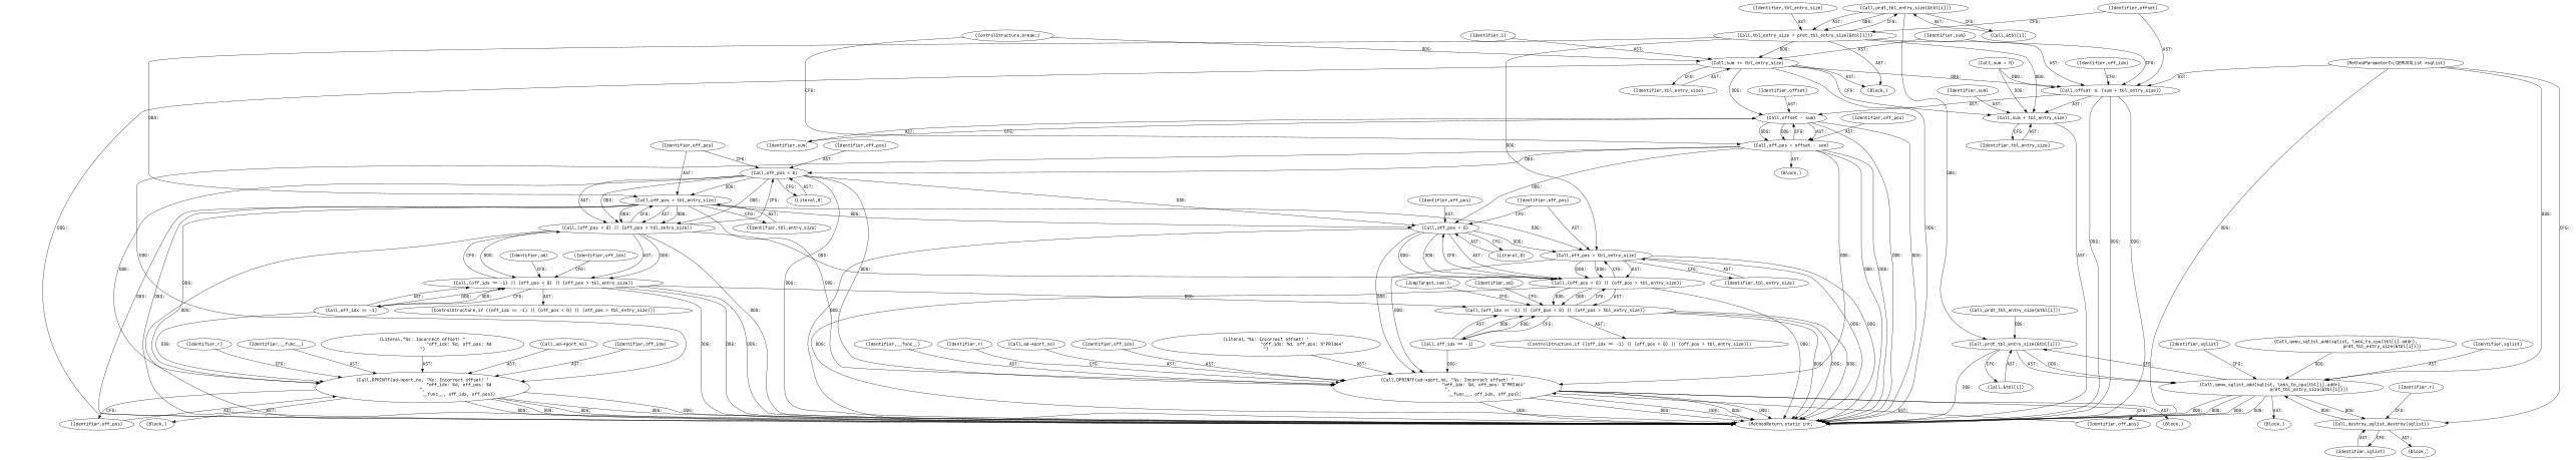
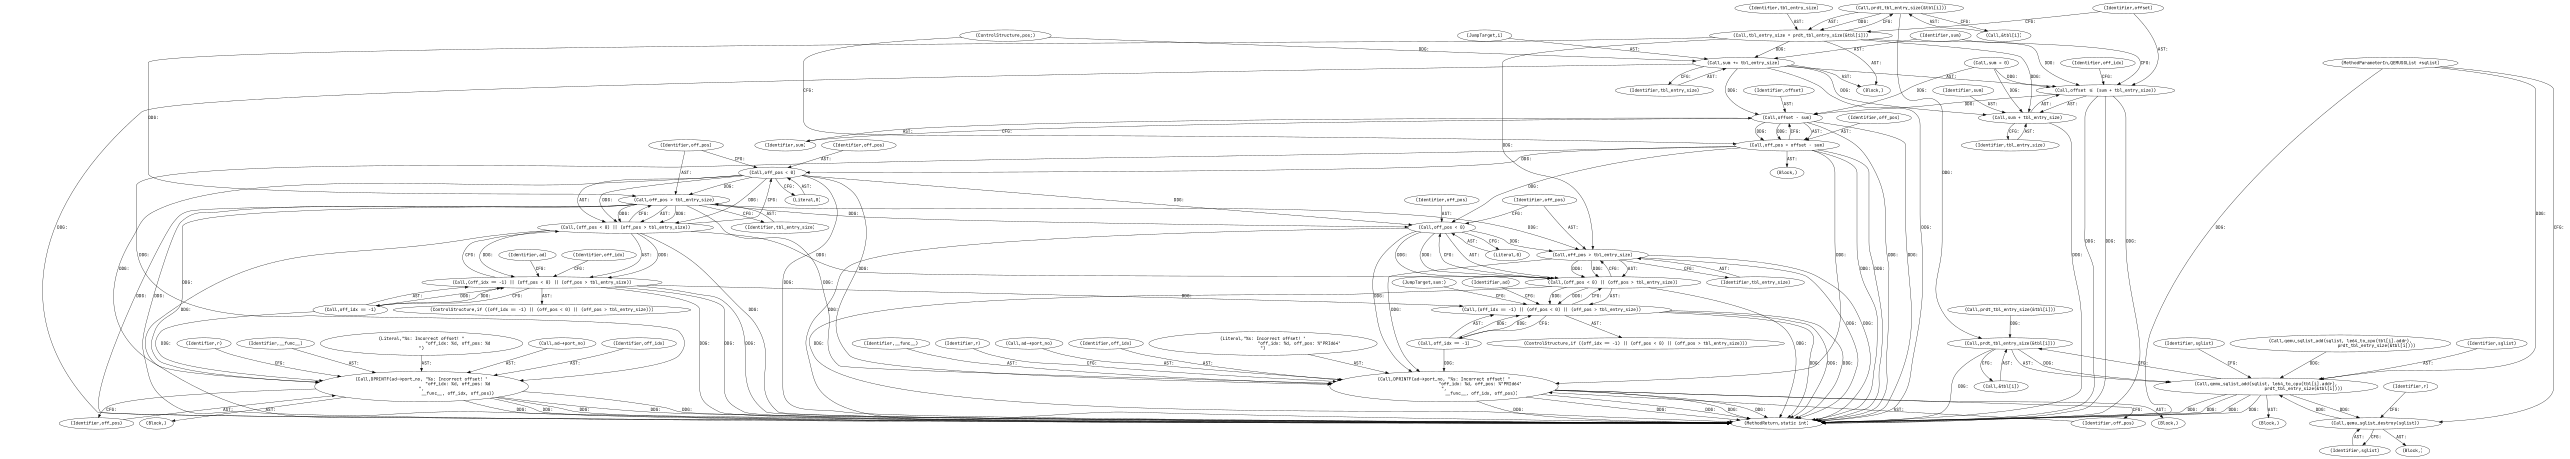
  digraph {
    fontname="JetBrains Mono"
    node [fontname="JetBrains Mono"]
    edge [fontname="JetBrains Mono"]
    n1 [label="(Call,prdt_tbl_entry_size(&tbl[i]))"]
    n2 [label="(Call,tbl_entry_size = prdt_tbl_entry_size(&tbl[i]))"]
    n3 [label="(Call,prdt_tbl_entry_size(&tbl[i]))"]
    n4 [label="(Call,&tbl[i])"]
    n5 [label="(Call,offset <= (sum + tbl_entry_size))"]
    n6 [label="(Call,off_pos > tbl_entry_size)"]
    n7 [label="(Call,off_pos > tbl_entry_size)"]
    n8 [label="(Call,sum + tbl_entry_size)"]
    n9 [label="(Call,sum += tbl_entry_size)"]
    n10 [label="(Block,)"]
    n11 [label="(MethodReturn,static int)"]
    n12 [label="(Call,qemu_sglist_add(sglist, le64_to_cpu(tbl[i].addr),\n                             prdt_tbl_entry_size(&tbl[i])))"]
    n13 [label="(Call,&tbl[i])"]
    n14 [label="(Call,offset - sum)"]
    n15 [label="(Call,DPRINTF(ad->port_no, \"%s: Incorrect offset! \"\n                            \"off_idx: %d, off_pos: %d\n\",\n                            __func__, off_idx, off_pos))"]
    n16 [label="(Call,off_pos < 0)"]
    n17 [label="(Call,DPRINTF(ad->port_no, \"%s: Incorrect offset! \"\n                            \"off_idx: %d, off_pos: %\"PRId64\"\n\",\n                             __func__, off_idx, off_pos))"]
    n18 [label="(Call,(off_pos < 0) || (off_pos > tbl_entry_size))"]
    n19 [label="(Identifier,tbl_entry_size)"]
    n20 [label="(Call,(off_pos < 0) || (off_pos > tbl_entry_size))"]
    n21 [label="(Identifier,tbl_entry_size)"]
    n22 [label="(Identifier,tbl_entry_size)"]
    n23 [label="(Identifier,tbl_entry_size)"]
    n24 [label="(Call,off_pos = offset - sum)"]
    n25 [label="(Identifier,sum)"]
    n26 [label="(Call,off_pos < 0)"]
    n27 [label="(Block,)"]
    n28 [label="(Literal,0)"]
    n29 [label="(Identifier,off_pos)"]
    n30 [label="(Block,)"]
    n31 [label="(Literal,0)"]
    n32 [label="(Identifier,off_pos)"]
    n33 [label="(Block,)"]
    n34 [label="(Call,(off_idx == -1) || (off_pos < 0) || (off_pos > tbl_entry_size))"]
    n35 [label="(Call,(off_idx == -1) || (off_pos < 0) || (off_pos > tbl_entry_size))"]
    n36 [label="(ControlStructure,if ((off_idx == -1) || (off_pos < 0) || (off_pos > tbl_entry_size)))"]
    n37 [label="(Call,off_idx == -1)"]
    n38 [label="(ControlStructure,if ((off_idx == -1) || (off_pos < 0) || (off_pos > tbl_entry_size)))"]
    n39 [label="(Call,off_idx == -1)"]
-   n40 [label="(Call,destroy_sglist_destroy(sglist))"]
+   n40 [label="(Call,qemu_sglist_destroy(sglist))"]
    n41 [label="(Block,)"]
    n42 [label="(Identifier,sglist)"]
    n43 [label="(Block,)"]
    n44 [label="(Identifier,__func__)"]
    n45 [label="(Identifier,sglist)"]
    n46 [label="(JumpTarget,sum:)"]
    n47 [label="(Identifier,tbl_entry_size)"]
    n48 [label="(Identifier,ad)"]
    n49 [label="(Call,qemu_sglist_add(sglist, le64_to_cpu(tbl[i].addr),\n                            prdt_tbl_entry_size(&tbl[i])))"]
    n50 [label="(Identifier,offset)"]
    n51 [label="(Identifier,off_pos)"]
    n52 [label="(Identifier,r)"]
    n53 [label="(Identifier,__func__)"]
    n54 [label="(Identifier,off_idx)"]
    n55 [label="(Identifier,ad)"]
    n56 [label="(Identifier,offset)"]
    n57 [label="(Identifier,r)"]
    n58 [label="(Identifier,off_pos)"]
    n59 [label="(Identifier,off_pos)"]
    n60 [label="(Call,sum = 0)"]
    n61 [label="(Identifier,r)"]
-   n62 [label="(Identifier,i)"]
+   n62 [label="(JumpTarget,i)"]
    n63 [label="(Call,ad->port_no)"]
    n64 [label="(Call,prdt_tbl_entry_size(&tbl[i]))"]
    n65 [label="(Identifier,off_idx)"]
    n66 [label="(Literal,\"%s: Incorrect offset! \"\n                            \"off_idx: %d, off_pos: %d\n\")"]
    n67 [label="(Call,ad->port_no)"]
    n68 [label="(Identifier,off_idx)"]
    n69 [label="(Identifier,sum)"]
-   n70 [label="(ControlStructure,break;)"]
+   n70 [label="(ControlStructure,pos;)"]
    n71 [label="(Identifier,sglist)"]
    n72 [label="(Identifier,off_pos)"]
    n73 [label="(Identifier,sum)"]
    n74 [label="(MethodParameterIn,QEMUSGList *sglist)"]
    n75 [label="(Literal,\"%s: Incorrect offset! \"\n                            \"off_idx: %d, off_pos: %\"PRId64\"\n\")"]
    n76 [label="(Identifier,off_idx)"]
    n77 [label="(Identifier,off_pos)"]
    n1 -> n2 [label="AST: "]
    n1 -> n2 [label="DDG: "]
    n1 -> n3 [label="DDG: "]
    n1 -> n4 [label="CFG: "]
    n2 -> n1 [label="CFG: "]
-   n2 -> n5 [label="AST: "]
+   n2 -> n5 [label="DDG: "]
    n2 -> n6 [label="DDG: "]
    n2 -> n7 [label="DDG: "]
    n2 -> n8 [label="DDG: "]
    n2 -> n9 [label="DDG: "]
    n2 -> n10 [label="AST: "]
    n3 -> n11 [label="DDG: "]
    n3 -> n12 [label="AST: "]
    n3 -> n12 [label="DDG: "]
    n3 -> n13 [label="CFG: "]
    n4 -> n1 [label="AST: "]
    n5 -> n8 [label="AST: "]
    n5 -> n11 [label="DDG: "]
    n5 -> n11 [label="DDG: "]
    n5 -> n11 [label="DDG: "]
-   n5 -> n14 [label="AST: "]
+   n5 -> n14 [label="DDG: "]
    n6 -> n7 [label="DDG: "]
    n6 -> n11 [label="DDG: "]
    n6 -> n11 [label="DDG: "]
    n6 -> n15 [label="DDG: "]
    n6 -> n16 [label="DDG: "]
    n6 -> n17 [label="DDG: "]
    n6 -> n18 [label="AST: "]
    n6 -> n18 [label="DDG: "]
    n6 -> n18 [label="DDG: "]
    n6 -> n19 [label="CFG: "]
    n7 -> n11 [label="DDG: "]
    n7 -> n11 [label="DDG: "]
    n7 -> n17 [label="DDG: "]
    n7 -> n20 [label="AST: "]
    n7 -> n20 [label="DDG: "]
    n7 -> n20 [label="DDG: "]
    n7 -> n21 [label="CFG: "]
-   n74 -> n5 [label="AST: "]
-   n8 -> n11 [label="AST: "]
+   n8 -> n5 [label="AST: "]
+   n8 -> n11 [label="DDG: "]
    n8 -> n22 [label="CFG: "]
-   n9 -> n5 [label="DDG: "]
-   n9 -> n8 [label="CFG: "]
+   n9 -> n5 [label="AST: "]
+   n9 -> n8 [label="DDG: "]
    n9 -> n10 [label="AST: "]
    n9 -> n11 [label="DDG: "]
    n9 -> n11 [label="DDG: "]
    n9 -> n14 [label="DDG: "]
    n9 -> n23 [label="CFG: "]
    n12 -> n3 [label="CFG: "]
    n12 -> n11 [label="DDG: "]
    n12 -> n11 [label="DDG: "]
    n12 -> n11 [label="DDG: "]
    n12 -> n11 [label="DDG: "]
    n12 -> n40 [label="DDG: "]
    n12 -> n41 [label="AST: "]
    n13 -> n3 [label="AST: "]
    n14 -> n11 [label="DDG: "]
    n14 -> n11 [label="DDG: "]
    n14 -> n24 [label="AST: "]
    n14 -> n24 [label="DDG: "]
    n14 -> n24 [label="DDG: "]
    n14 -> n25 [label="CFG: "]
    n15 -> n11 [label="DDG: "]
    n15 -> n11 [label="DDG: "]
    n15 -> n11 [label="DDG: "]
    n15 -> n11 [label="DDG: "]
    n15 -> n11 [label="DDG: "]
    n15 -> n29 [label="CFG: "]
    n15 -> n30 [label="AST: "]
    n16 -> n7 [label="DDG: "]
    n16 -> n11 [label="DDG: "]
    n16 -> n17 [label="DDG: "]
    n16 -> n20 [label="AST: "]
    n16 -> n20 [label="DDG: "]
    n16 -> n20 [label="DDG: "]
    n16 -> n31 [label="CFG: "]
    n17 -> n11 [label="DDG: "]
    n17 -> n11 [label="DDG: "]
    n17 -> n11 [label="DDG: "]
    n17 -> n11 [label="DDG: "]
    n17 -> n11 [label="DDG: "]
    n17 -> n32 [label="CFG: "]
    n17 -> n33 [label="AST: "]
    n18 -> n6 [label="CFG: "]
    n18 -> n11 [label="DDG: "]
    n18 -> n11 [label="DDG: "]
    n18 -> n20 [label="DDG: "]
    n18 -> n26 [label="CFG: "]
    n18 -> n34 [label="AST: "]
    n18 -> n34 [label="DDG: "]
    n18 -> n34 [label="DDG: "]
    n19 -> n6 [label="AST: "]
    n20 -> n7 [label="CFG: "]
    n20 -> n11 [label="DDG: "]
    n20 -> n11 [label="DDG: "]
    n20 -> n16 [label="CFG: "]
    n20 -> n35 [label="AST: "]
    n20 -> n35 [label="DDG: "]
    n20 -> n35 [label="DDG: "]
    n21 -> n7 [label="AST: "]
    n22 -> n8 [label="AST: "]
    n23 -> n9 [label="AST: "]
    n24 -> n11 [label="DDG: "]
    n24 -> n11 [label="DDG: "]
    n24 -> n14 [label="CFG: "]
    n24 -> n15 [label="DDG: "]
    n24 -> n16 [label="DDG: "]
    n24 -> n17 [label="DDG: "]
    n24 -> n26 [label="DDG: "]
    n24 -> n27 [label="AST: "]
    n25 -> n14 [label="AST: "]
    n26 -> n6 [label="DDG: "]
    n26 -> n11 [label="DDG: "]
    n26 -> n15 [label="DDG: "]
    n26 -> n16 [label="DDG: "]
    n26 -> n17 [label="DDG: "]
    n26 -> n18 [label="AST: "]
    n26 -> n18 [label="DDG: "]
    n26 -> n18 [label="DDG: "]
    n26 -> n28 [label="CFG: "]
    n28 -> n26 [label="AST: "]
    n29 -> n15 [label="AST: "]
    n31 -> n16 [label="AST: "]
    n32 -> n17 [label="AST: "]
    n34 -> n11 [label="DDG: "]
    n34 -> n11 [label="DDG: "]
    n34 -> n11 [label="DDG: "]
    n34 -> n18 [label="CFG: "]
    n34 -> n35 [label="DDG: "]
    n34 -> n36 [label="AST: "]
    n34 -> n37 [label="CFG: "]
    n35 -> n11 [label="DDG: "]
    n35 -> n11 [label="DDG: "]
    n35 -> n11 [label="DDG: "]
    n35 -> n20 [label="CFG: "]
    n35 -> n38 [label="AST: "]
    n35 -> n39 [label="CFG: "]
    n37 -> n15 [label="DDG: "]
    n37 -> n34 [label="AST: "]
    n37 -> n34 [label="DDG: "]
    n37 -> n34 [label="DDG: "]
    n39 -> n17 [label="DDG: "]
    n39 -> n35 [label="AST: "]
    n39 -> n35 [label="DDG: "]
    n39 -> n35 [label="DDG: "]
    n40 -> n12 [label="DDG: "]
    n40 -> n42 [label="CFG: "]
    n40 -> n43 [label="AST: "]
    n42 -> n40 [label="AST: "]
    n44 -> n17 [label="AST: "]
    n45 -> n12 [label="CFG: "]
    n46 -> n35 [label="CFG: "]
    n47 -> n2 [label="AST: "]
    n48 -> n34 [label="CFG: "]
    n49 -> n12 [label="DDG: "]
    n50 -> n14 [label="AST: "]
    n51 -> n24 [label="AST: "]
    n52 -> n15 [label="CFG: "]
    n53 -> n15 [label="AST: "]
    n54 -> n34 [label="CFG: "]
    n55 -> n35 [label="CFG: "]
    n56 -> n2 [label="CFG: "]
    n56 -> n5 [label="AST: "]
    n57 -> n40 [label="CFG: "]
    n58 -> n26 [label="AST: "]
    n59 -> n6 [label="AST: "]
    n59 -> n26 [label="CFG: "]
    n60 -> n5 [label="DDG: "]
    n60 -> n8 [label="DDG: "]
+   n60 -> n14 [label="DDG: "]
    n61 -> n17 [label="CFG: "]
    n62 -> n9 [label="AST: "]
    n63 -> n17 [label="AST: "]
    n64 -> n3 [label="DDG: "]
    n65 -> n5 [label="CFG: "]
    n66 -> n15 [label="AST: "]
    n67 -> n15 [label="AST: "]
    n68 -> n17 [label="AST: "]
    n69 -> n5 [label="CFG: "]
    n69 -> n9 [label="AST: "]
    n70 -> n9 [label="DDG: "]
    n70 -> n24 [label="CFG: "]
    n71 -> n12 [label="AST: "]
    n72 -> n16 [label="AST: "]
    n73 -> n8 [label="AST: "]
    n74 -> n11 [label="DDG: "]
    n74 -> n12 [label="DDG: "]
    n74 -> n40 [label="CFG: "]
    n75 -> n17 [label="AST: "]
    n76 -> n15 [label="AST: "]
    n77 -> n7 [label="AST: "]
    n77 -> n16 [label="CFG: "]
  }
